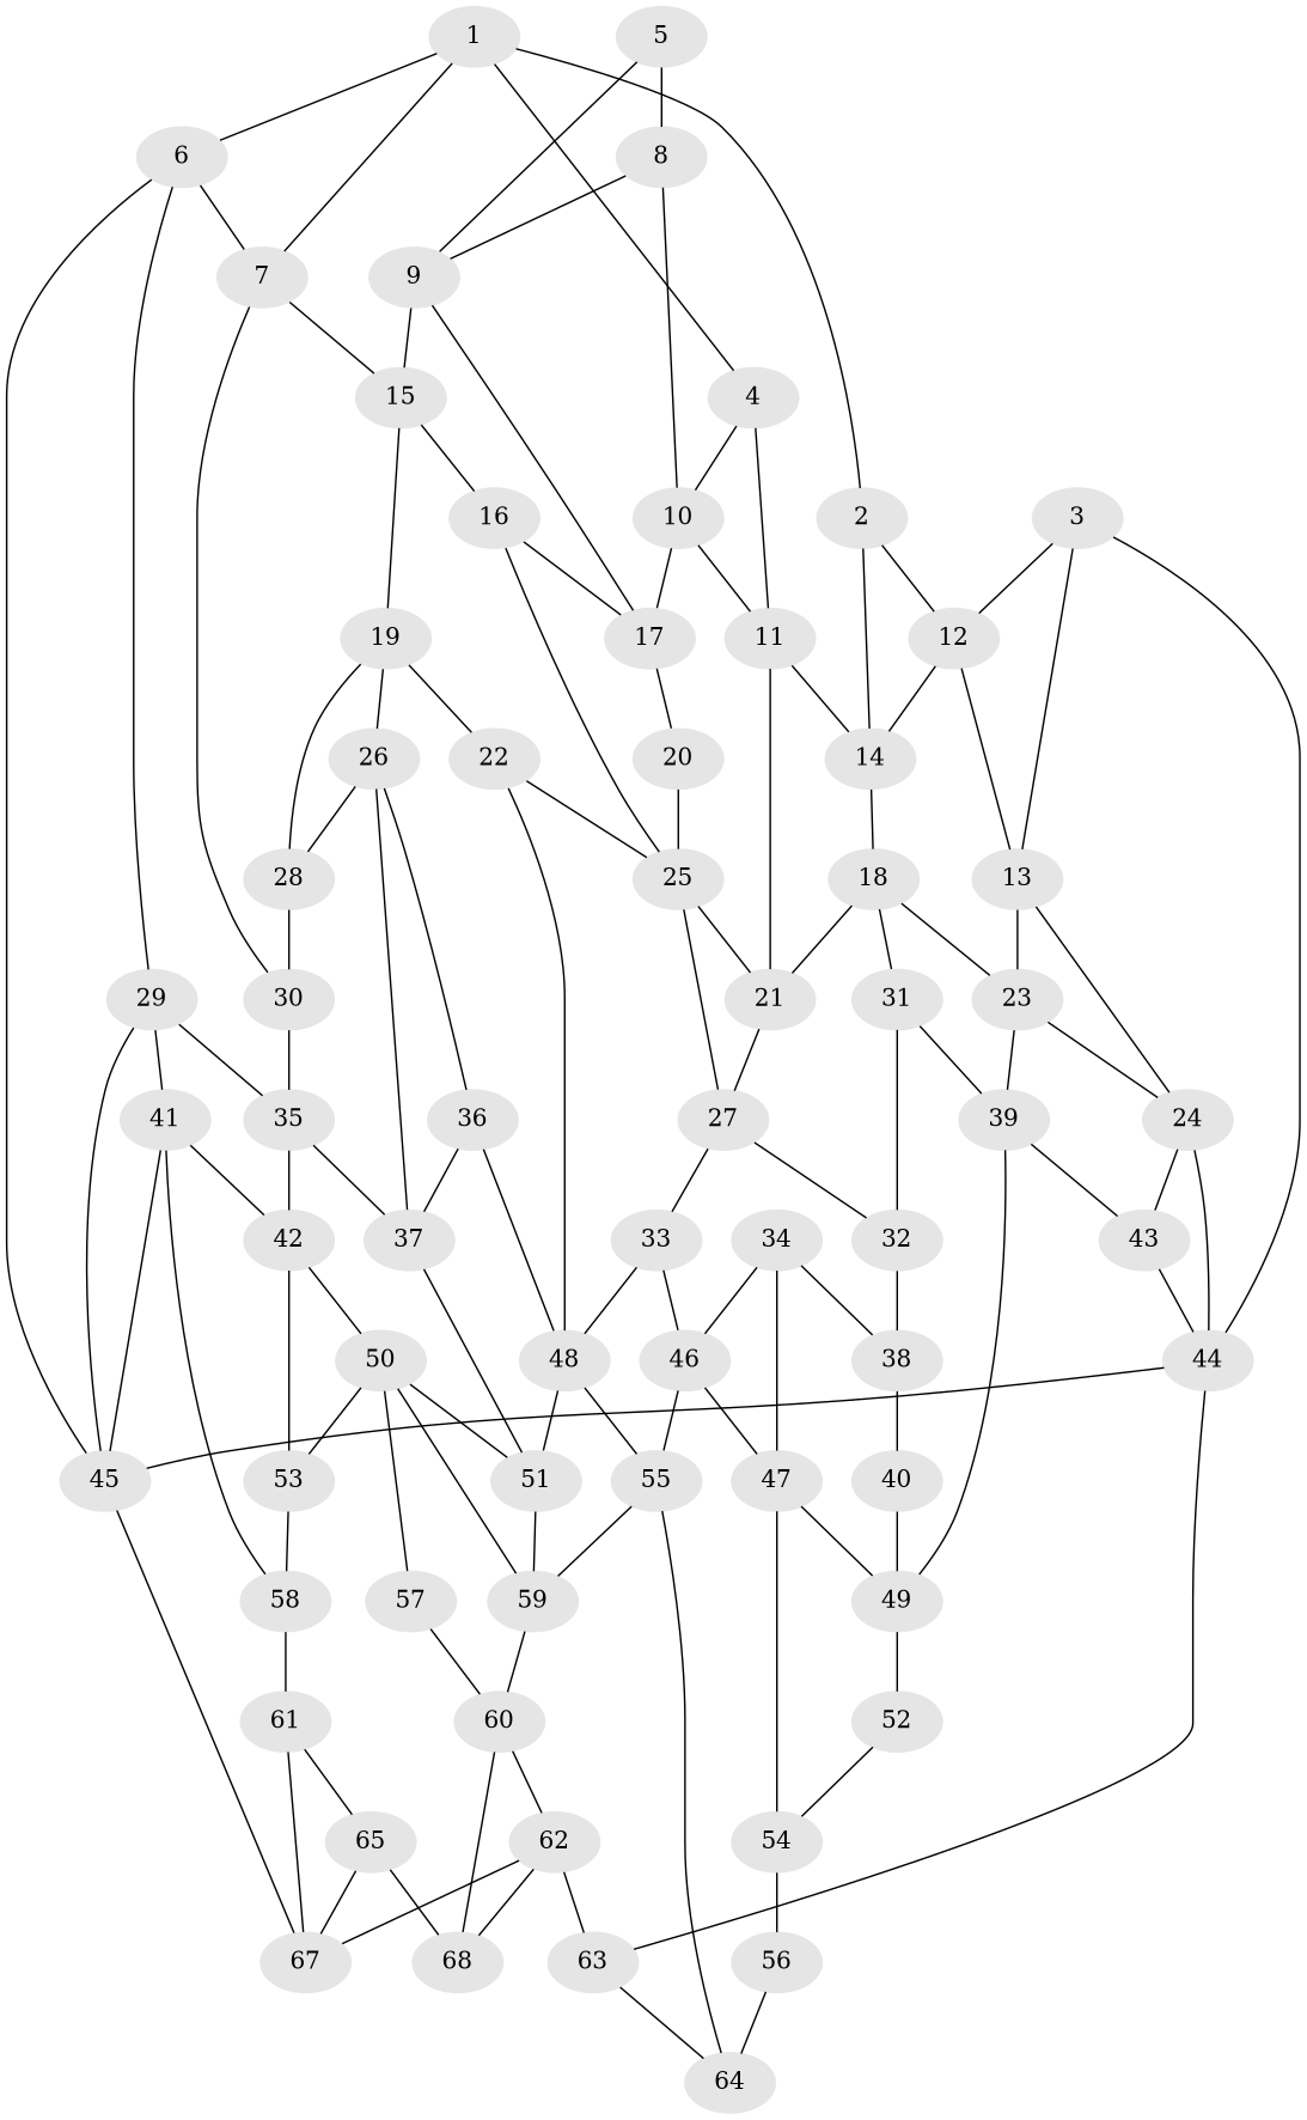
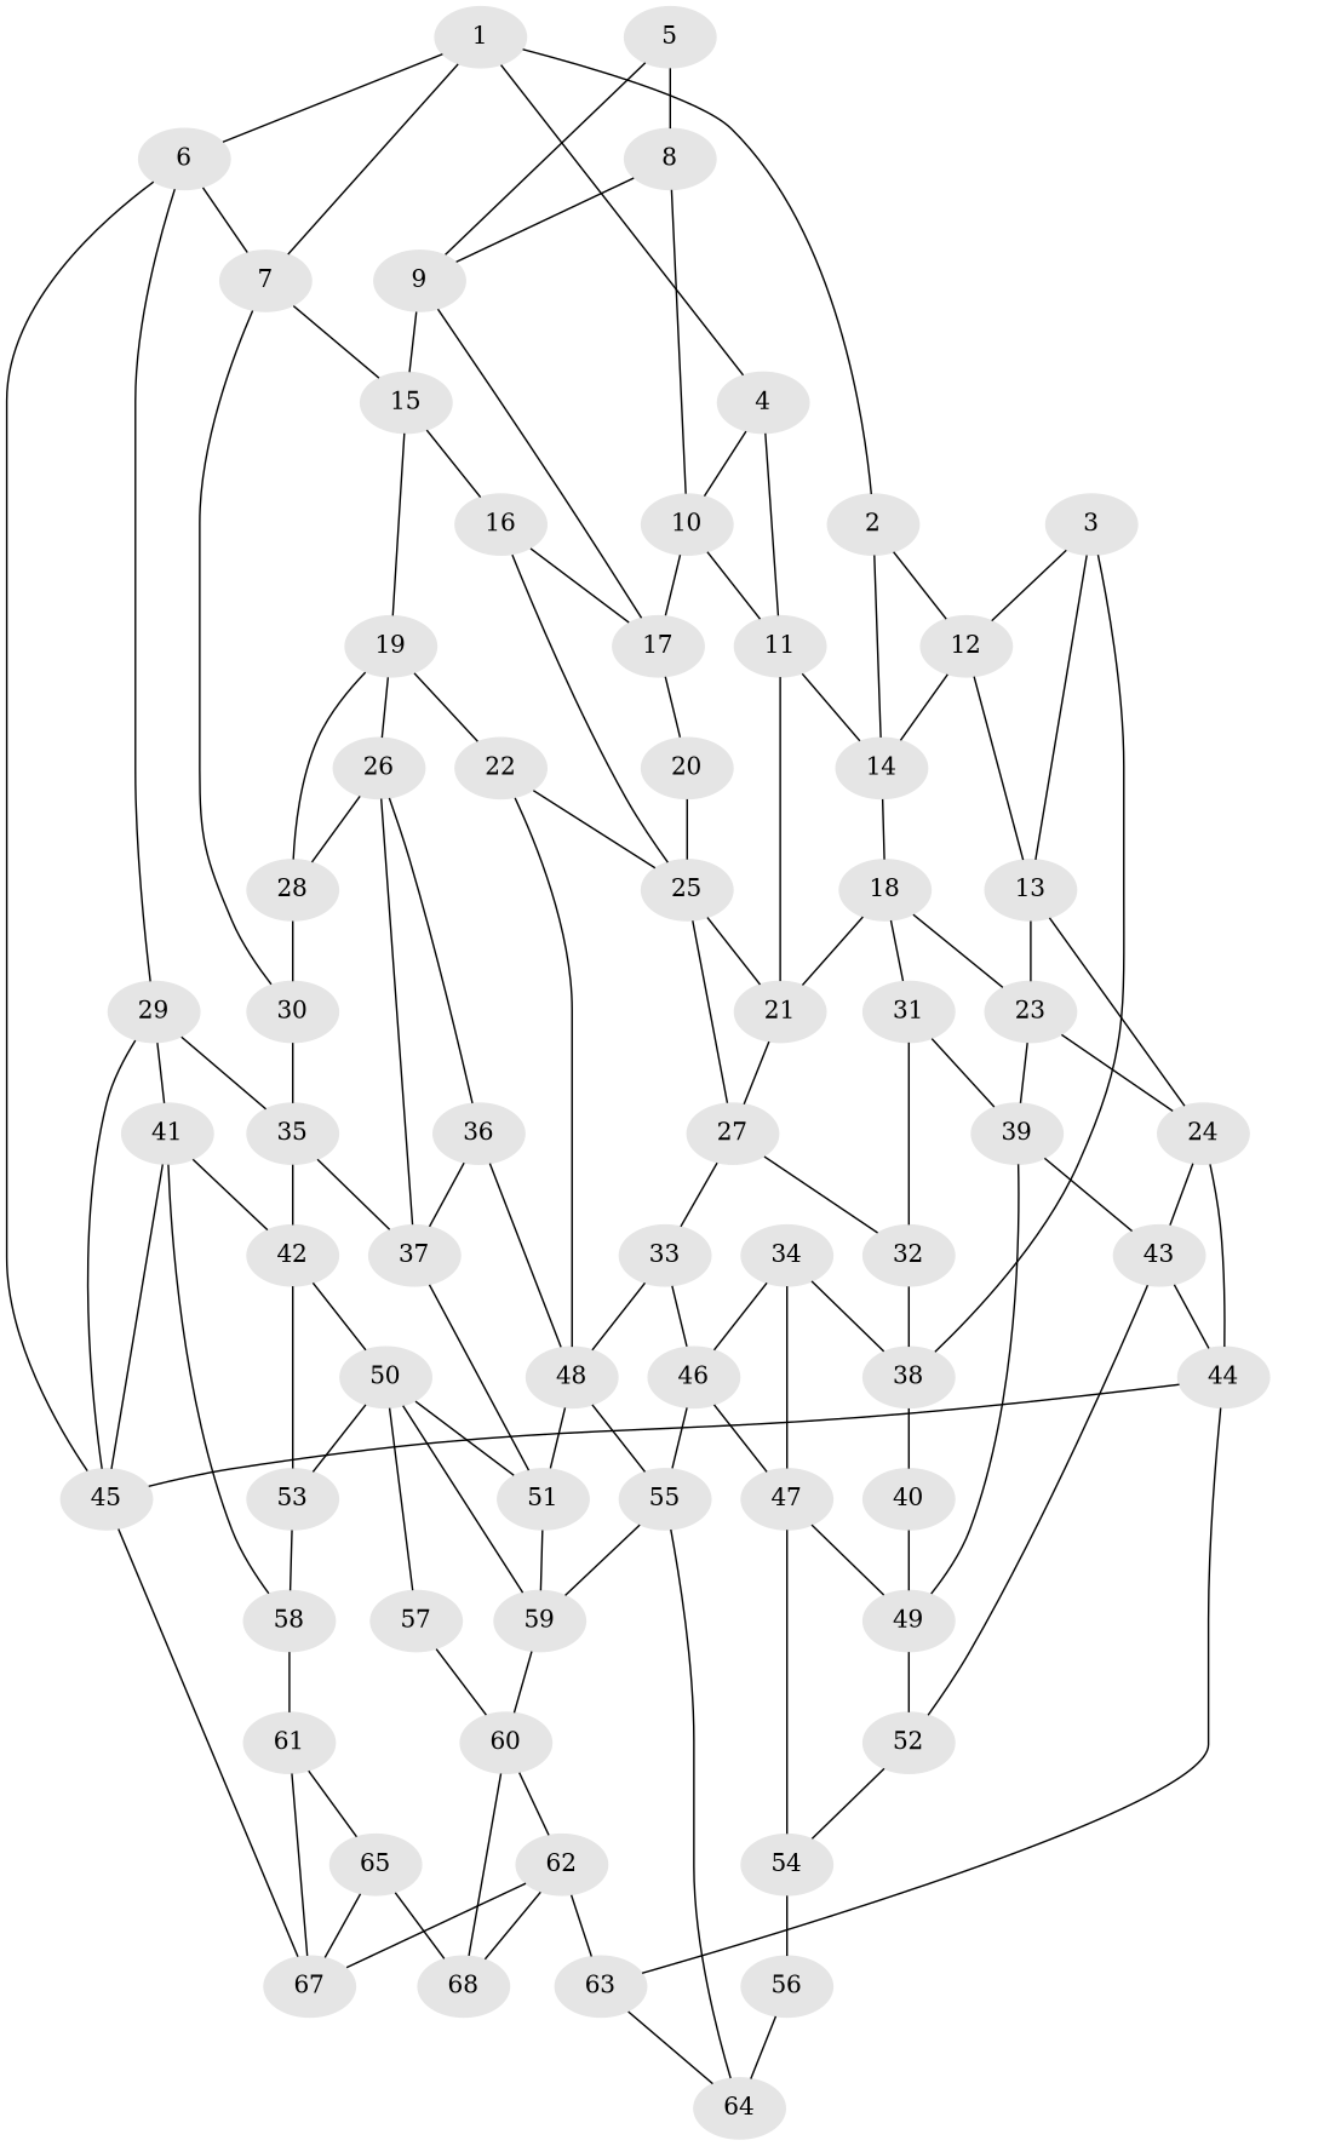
  graph {
    node [color=gray90 style=filled]
    edge [weight=1.0]
    1
    2
    4
    6
    7
    12
    14
    10
    11
    29
    45
    15
    30
    13
    18
    3
    44
    23
    24
    63
    17
    21
    5
    8
    9
    35
    41
    67
    16
    19
    20
    27
    39
    43
    31
    25
    22
    26
    28
    32
    48
    36
    37
    33
    51
    55
    49
    52
    38
    46
    42
    58
    40
    47
    34
    54
    50
    53
    59
    61
    57
    64
    56
    60
    62
    n66 [label=68]
    65
    1 -- 2
    1 -- 4
    1 -- 6
    1 -- 7
    2 -- 12
    2 -- 14
    4 -- 10
    4 -- 11
    6 -- 7
    6 -- 29
    6 -- 45
    7 -- 15
    7 -- 30
    12 -- 14
    12 -- 13
    14 -- 18
    10 -- 11
    10 -- 17
    11 -- 14
    11 -- 21
    29 -- 45
    29 -- 35
    29 -- 41
    45 -- 67
    15 -- 16
    15 -- 19
    30 -- 35
    13 -- 23
    13 -- 24
    18 -- 23
    18 -- 21
    18 -- 31
    3 -- 12
    3 -- 13
-   3 -- 44
+   3 -- 38
    44 -- 45 [weight=2.0]
    44 -- 63
    23 -- 24
    23 -- 39
    24 -- 44
    24 -- 43
    63 -- 64
    17 -- 20
    21 -- 27
    5 -- 8 [weight=2.0]
    5 -- 9
    8 -- 10
    8 -- 9
    9 -- 15
    9 -- 17
    35 -- 37
    35 -- 42
    41 -- 45
    41 -- 42
    41 -- 58
    16 -- 17
    16 -- 25
    19 -- 22
    19 -- 26
    19 -- 28
    20 -- 25
    27 -- 32
    27 -- 33
    39 -- 43
    39 -- 49
    43 -- 44
+   43 -- 52
    31 -- 39
    31 -- 32 [weight=2.0]
    25 -- 21
    25 -- 27
    22 -- 25
    22 -- 48
    26 -- 28
    26 -- 36
    26 -- 37
    28 -- 30 [weight=2.0]
    32 -- 38
    48 -- 51
    48 -- 55
    36 -- 48 [weight=2.0]
    36 -- 37
    37 -- 51
    33 -- 48
    33 -- 46
    51 -- 59
    55 -- 59
    55 -- 64
    49 -- 52 [weight=2.0]
    52 -- 54
    38 -- 40 [weight=2.0]
    46 -- 55
    46 -- 47
    42 -- 50
    42 -- 53
    58 -- 61 [weight=2.0]
    40 -- 49 [weight=2.0]
    47 -- 49
    47 -- 54
    34 -- 38
    34 -- 46
    34 -- 47
    54 -- 56 [weight=2.0]
    50 -- 51 [weight=2.0]
    50 -- 53
    50 -- 59
    50 -- 57
    53 -- 58
    59 -- 60
    61 -- 67
    61 -- 65
    57 -- 60
    56 -- 64 [weight=2.0]
    60 -- 62
    60 -- n66
    62 -- 63
    62 -- 67
    62 -- n66
    65 -- 67
    65 -- n66 [weight=2.0]
  }
